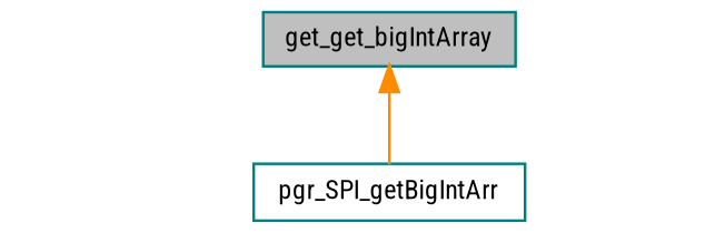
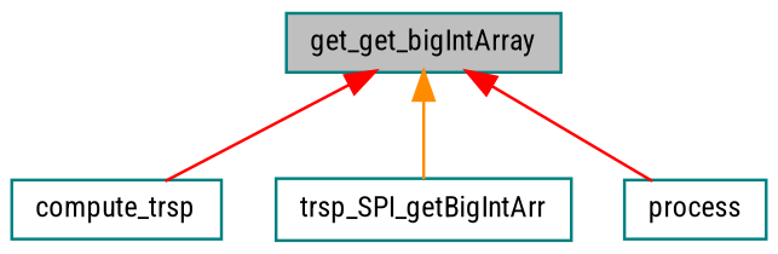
  digraph {
    fontname="Roboto Condensed"
    rankdir=TB
    node [color=teal fillcolor=white fontname="Roboto Condensed" fontsize=10 shape=record style=filled]
    edge [color=red dir=back fontname="Roboto Condensed" fontsize=10 labelfontname=Helvetica labelfontsize=10 style=solid]
    n1 [fillcolor=grey75 fontcolor=black height=0.2 label=get_get_bigIntArray width=0.4]
-   n3 [height=0.2 label=pgr_SPI_getBigIntArr width=0.4]
+   n2 [height=0.2 label=compute_trsp width=0.4]
+   n3 [height=0.2 label=trsp_SPI_getBigIntArr width=0.4]
+   n4 [height=0.2 label=process width=0.4]
+   n1 -> n2
    n1 -> n3 [color=darkorange]
+   n1 -> n4
  }
